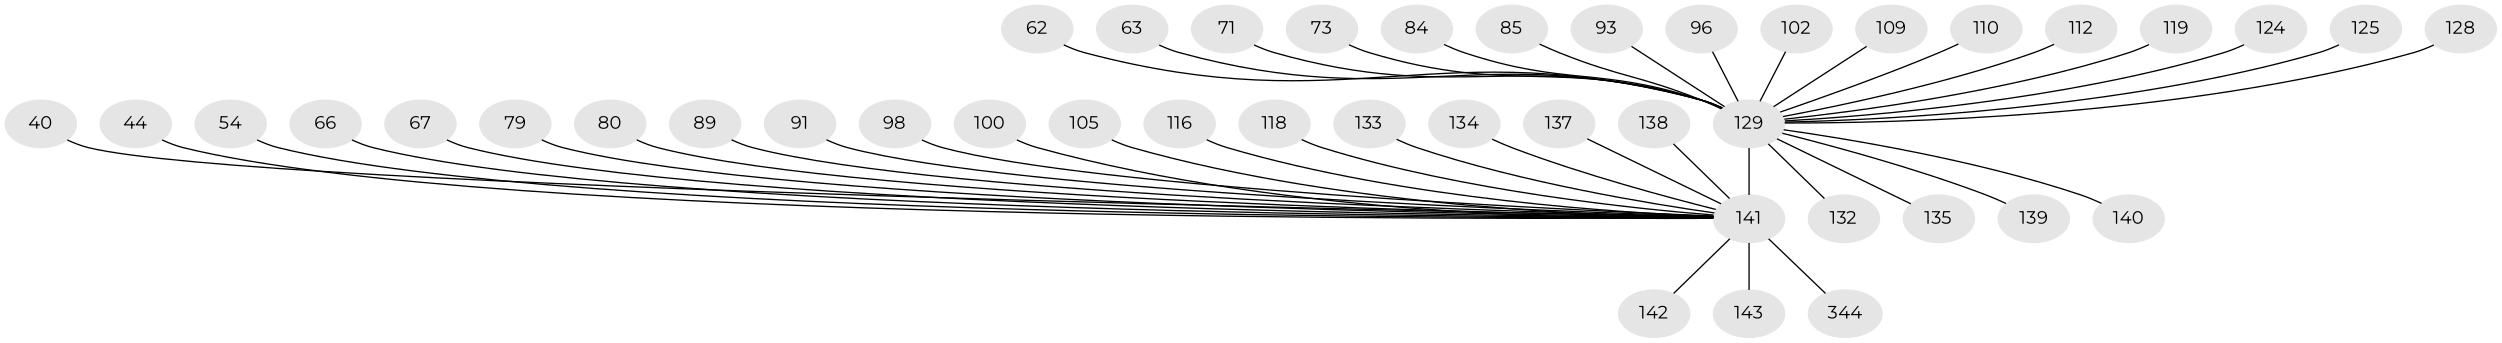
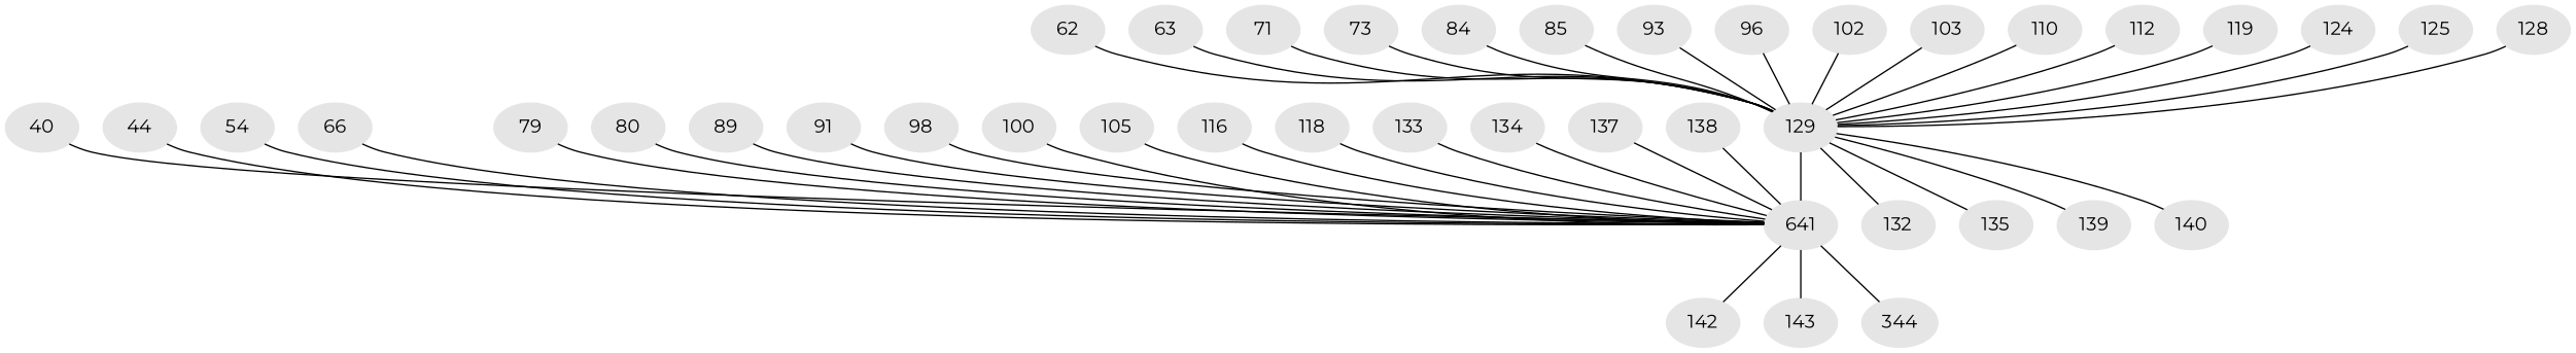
  graph {
    fontname=Montserrat
    node [color=gray90 fontname=Montserrat style=filled]
    edge [fontname=Montserrat]
-   141 [super="+83+56+101+136+19+30+33+37"]
+   141 [super="+83+56+101+136+19+30+33+37" label=641]
    142
    143
    n4 [label=344]
    40
    44
    54
    62 [super="+35"]
    129 [super="+28+53+70+126+92+95+97+117+69+127+4+8+9+18+24+27+41+46+55+59"]
    132
    135 [super="+7"]
    139
    140
    63
    66 [super="+61"]
-   67
    71
    73
    79
    80
    84
    85
    89
    91
    93
    96
    98 [super="+87"]
    100 [super="+36"]
    102
    105
-   109
+   109 [label=103]
    110
    112 [super="+52"]
    116
    118
    119
    124 [super="+20"]
    125
    128
    133
    134
    137 [super="+45"]
    138
    141 -- 142
    141 -- 143
    141 -- n4
    40 -- 141
    44 -- 141
    54 -- 141 [weight=2]
    62 -- 129
    129 -- 141 [weight=43]
    129 -- 132
    129 -- 135 [weight=2]
    129 -- 139
    129 -- 140
    63 -- 129
    66 -- 141
-   67 -- 141
    71 -- 129
    73 -- 129
    79 -- 141
    80 -- 141
    84 -- 129
    85 -- 129
    89 -- 141
    91 -- 141
    93 -- 129
    96 -- 129
    98 -- 141 [weight=2]
    100 -- 141 [weight=4]
    102 -- 129
    105 -- 141
    109 -- 129
    110 -- 129
    112 -- 129
    116 -- 141
    118 -- 141
    119 -- 129
    124 -- 129
    125 -- 129
    128 -- 129
    133 -- 141
    134 -- 141
    137 -- 141
    138 -- 141
  }
